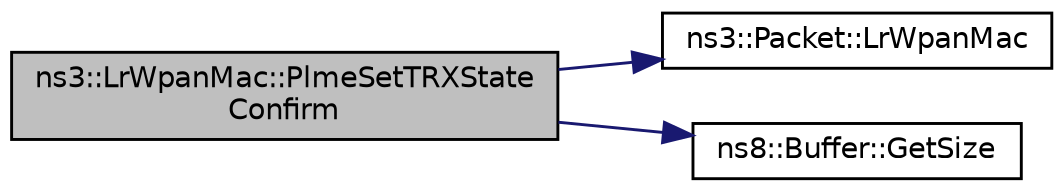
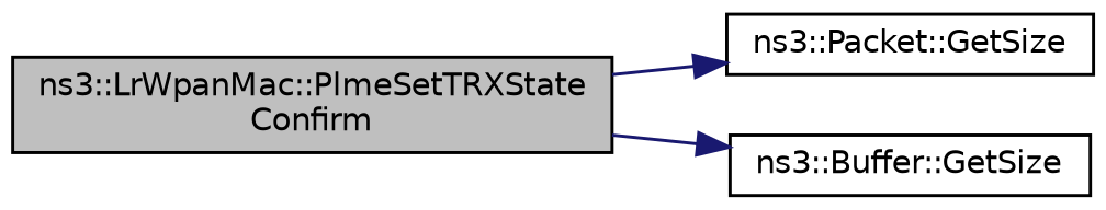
  digraph {
    rankdir=LR
    node [color=black fillcolor=white fontname=Helvetica fontsize=10 shape=record style=filled]
    edge [color=midnightblue fontname=Helvetica fontsize=10 labelfontname=Helvetica labelfontsize=10 style=solid]
    n1 [fillcolor=grey75 fontcolor=black height=0.2 label="ns3::LrWpanMac::PlmeSetTRXState\lConfirm" width=0.4]
-   n2 [height=0.2 label="ns3::Packet::LrWpanMac" width=0.4]
-   n3 [height=0.2 label="ns8::Buffer::GetSize" width=0.4]
+   n2 [height=0.2 label="ns3::Packet::GetSize" width=0.4]
+   n3 [height=0.2 label="ns3::Buffer::GetSize" width=0.4]
    n1 -> n2
    n1 -> n3
  }
